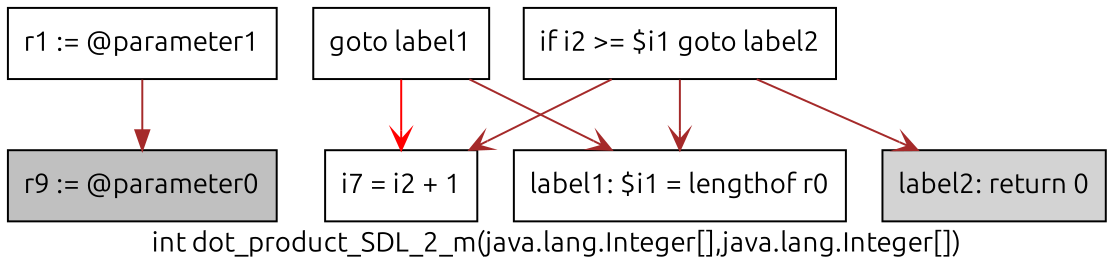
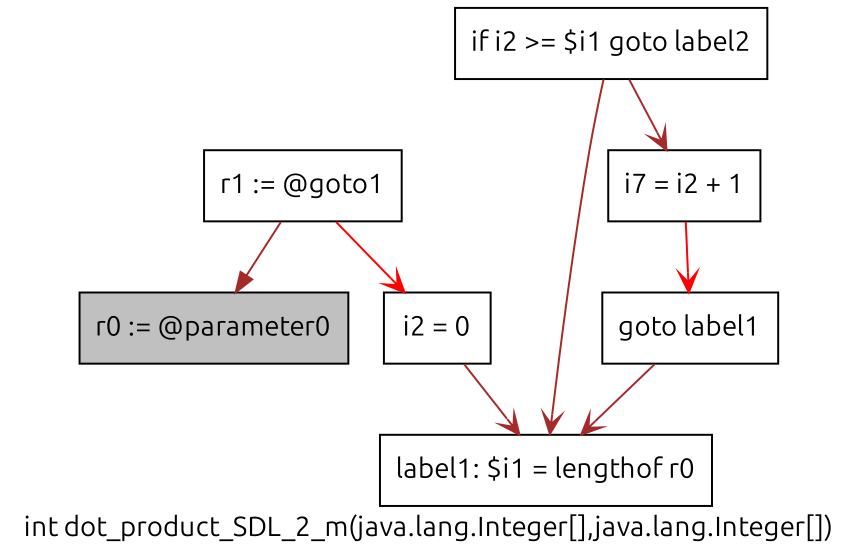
  digraph {
    fontname=Ubuntu
    label="int dot_product_SDL_2_m(java.lang.Integer[],java.lang.Integer[])"
    node [fontname=Ubuntu shape=box]
    edge [arrowhead=vee color=brown fontname=Ubuntu]
-   n1 [fillcolor=gray label="r9 := @parameter0" style=filled]
-   n2 [label="r1 := @parameter1"]
+   n1 [fillcolor=gray label="r0 := @parameter0" style=filled]
+   n2 [label="r1 := @goto1"]
+   n3 [label="i2 = 0"]
    n4 [label="label1: $i1 = lengthof r0"]
    n5 [label="if i2 >= $i1 goto label2"]
    n6 [label="i7 = i2 + 1"]
-   n7 [fillcolor=lightgray label="label2: return 0" style=filled]
    n8 [label="goto label1"]
    n2 -> n1 [arrowhead=normal]
+   n2 -> n3 [color=red]
+   n3 -> n4
    n5 -> n4
    n5 -> n6
-   n5 -> n7
-   n8 -> n6 [color=red]
+   n6 -> n8 [color=red]
    n8 -> n4
  }
